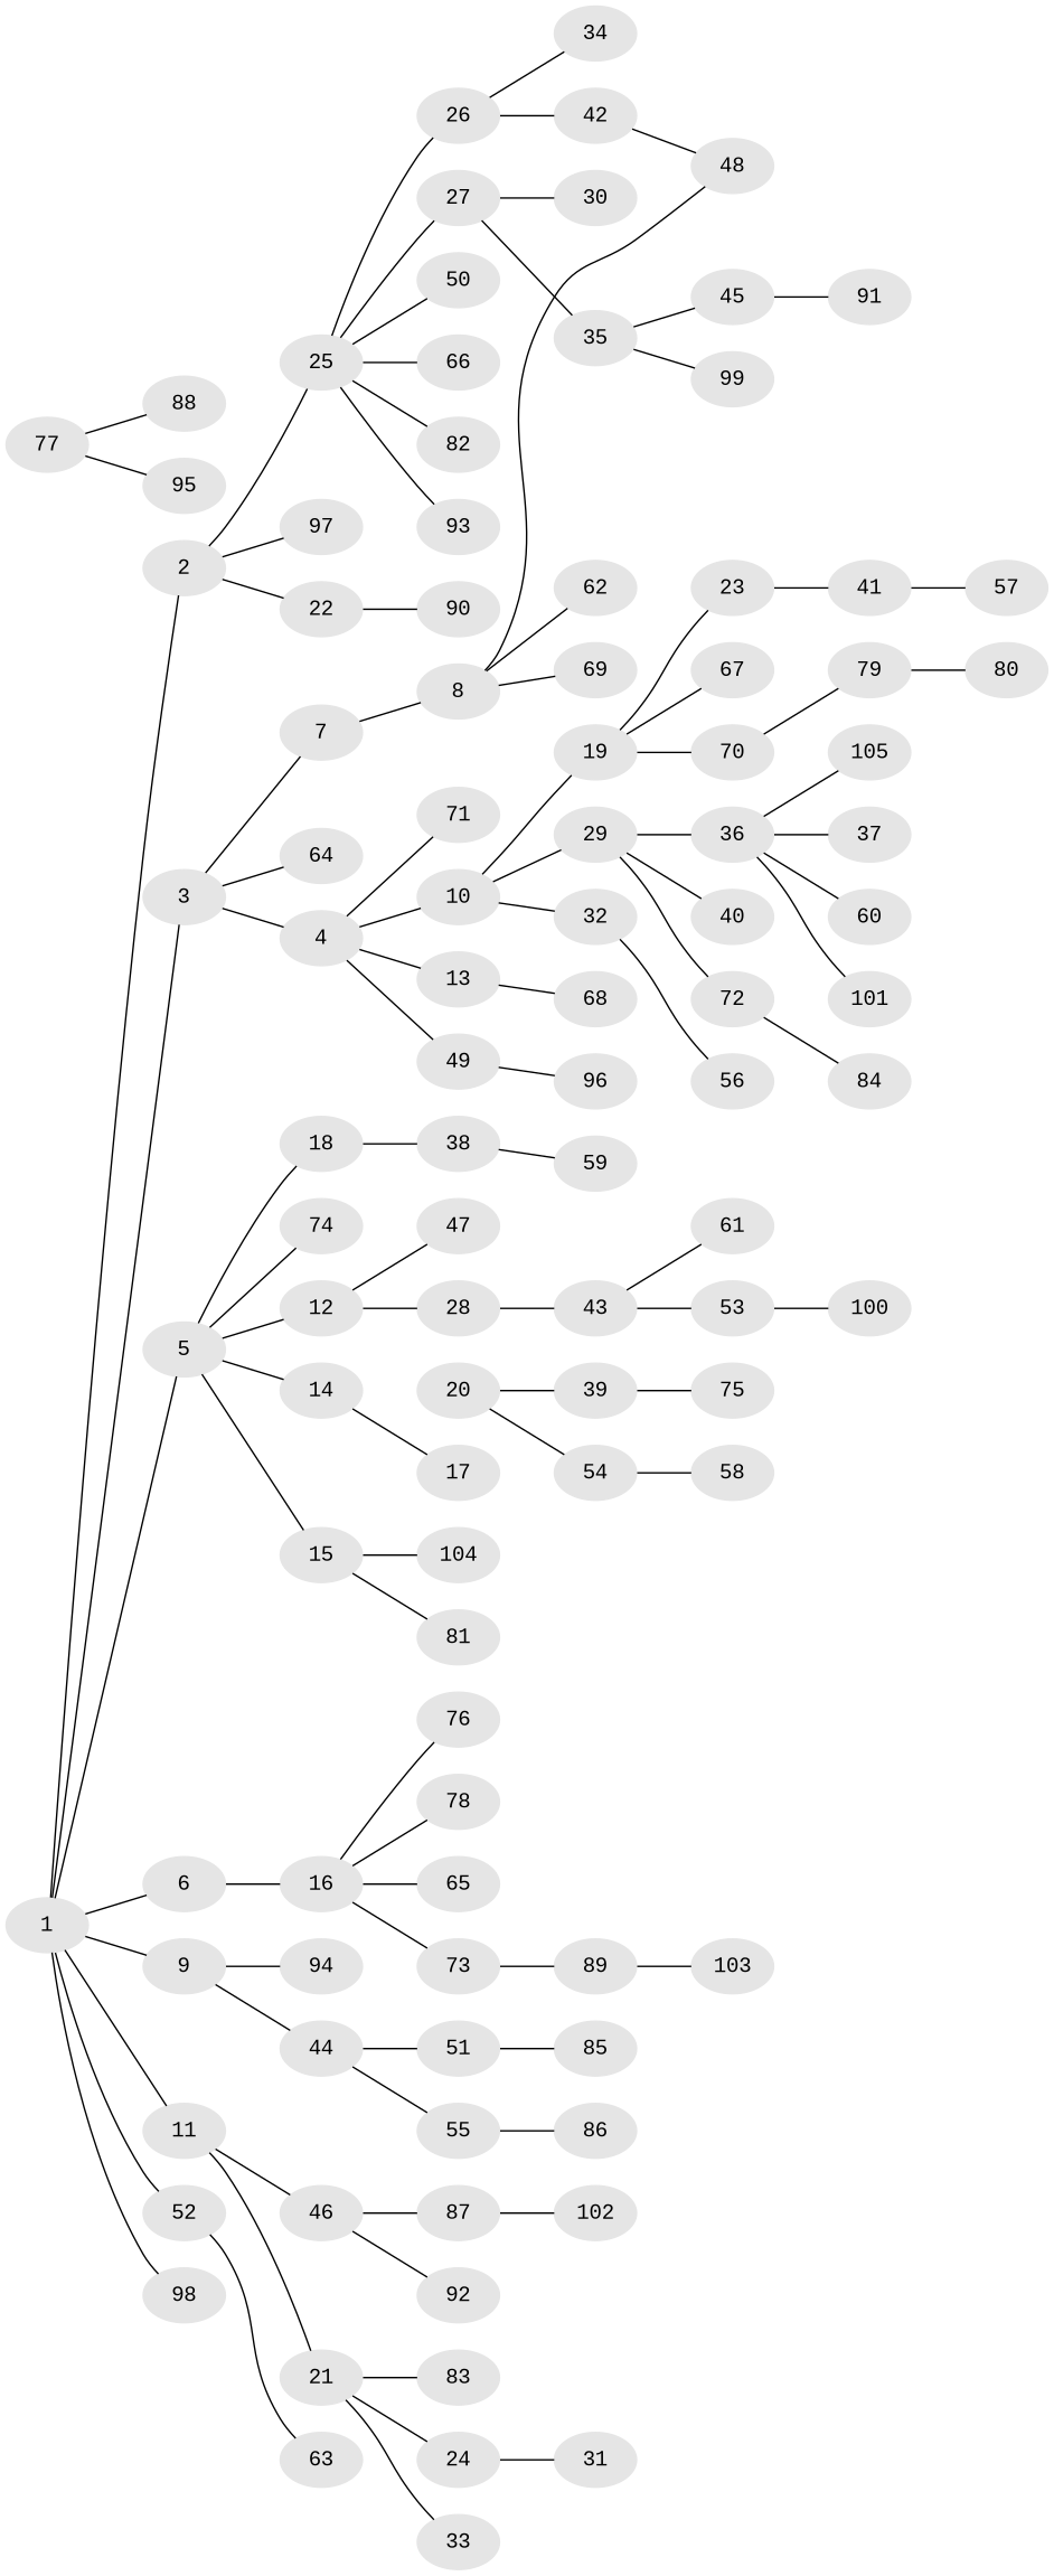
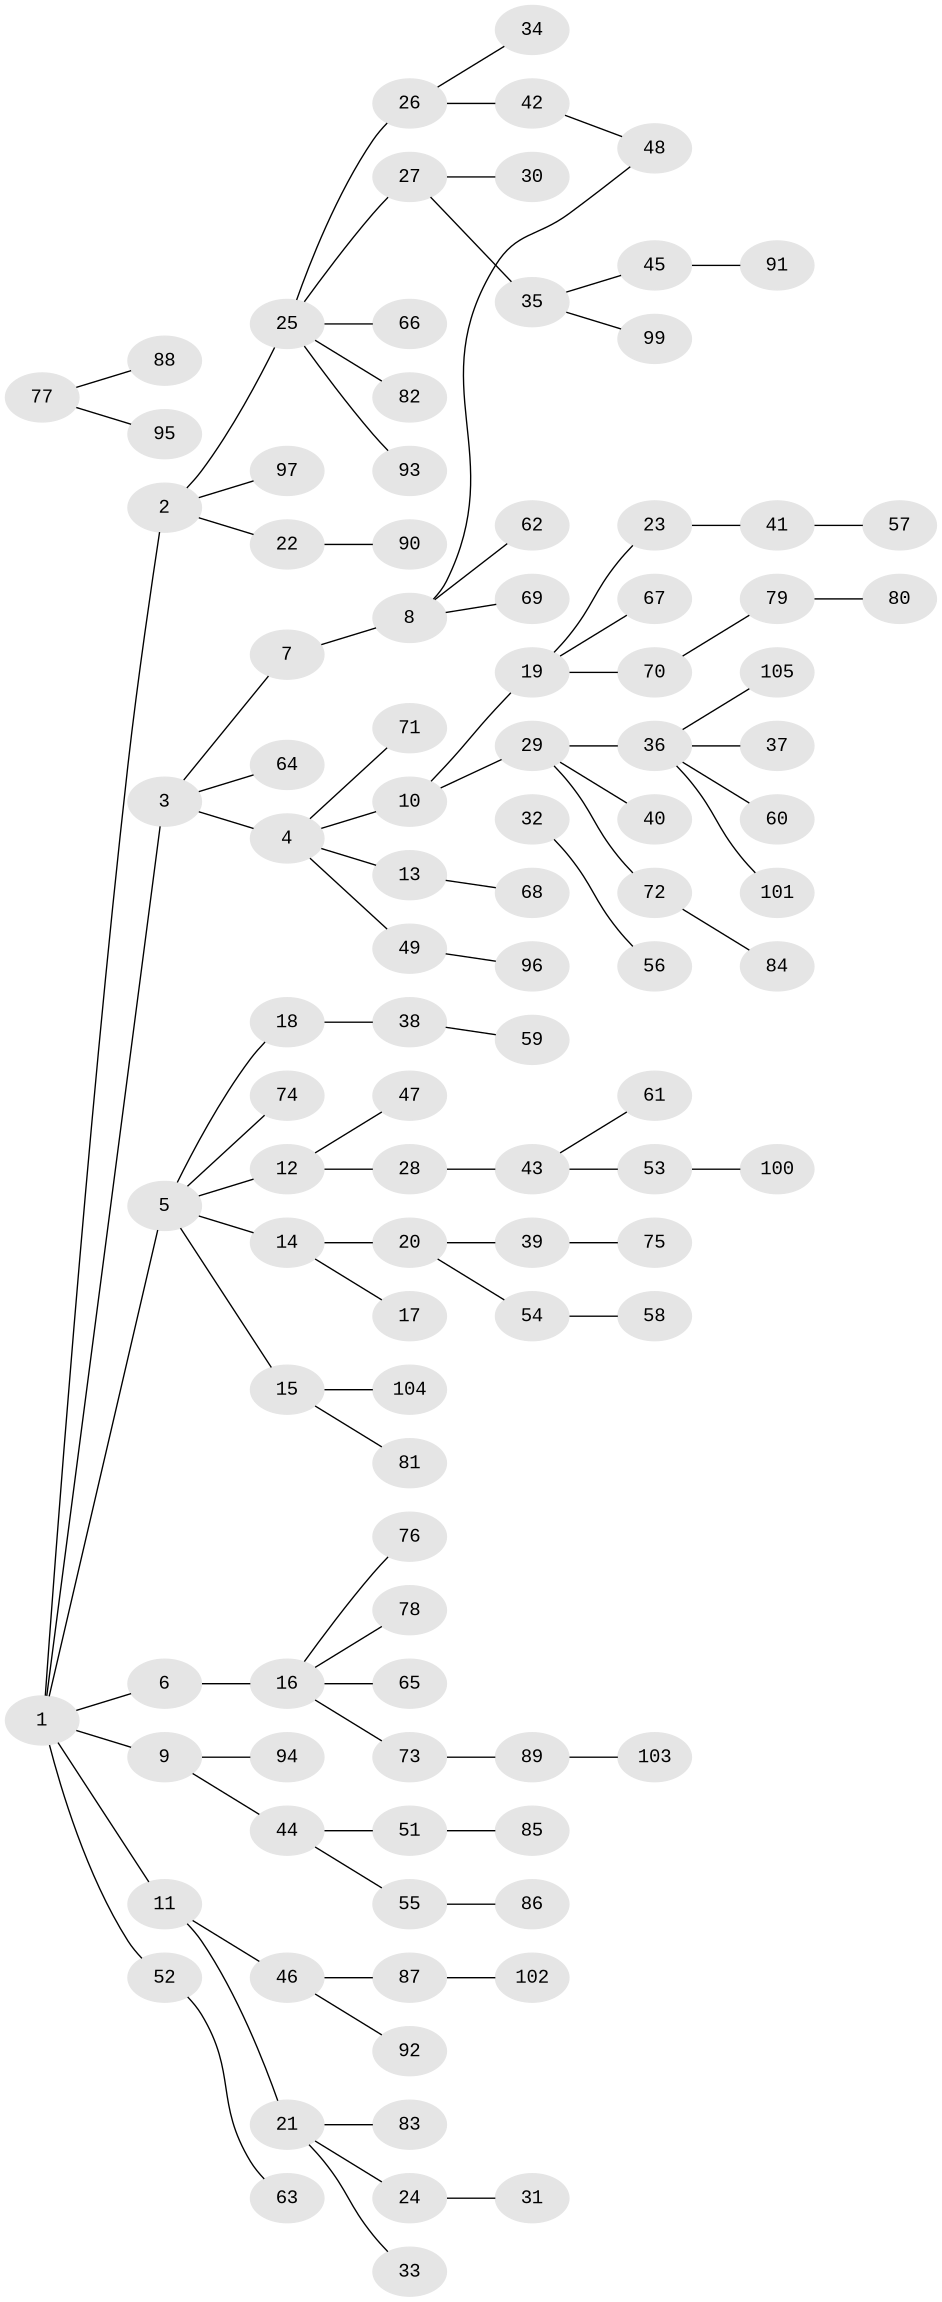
  graph {
    fontname="Liberation Mono"
    rankdir=LR
    node [color=gray90 fontname="Liberation Mono" style=filled]
    edge [fontname="Liberation Mono"]
    1
    2
    3
    5
    6
    9
    11
    52
-   98
    22
    25
    97
    4
    7
    64
    12
    14
    15
    18
    74
    16
    44
    94
    21
    46
    63
    90
    26
    27
-   50
    66
    82
    93
    10
    13
    49
    71
    8
    19
    29
    32
    68
    96
    28
    47
    17
    20
    81
    104
    38
    65
    73
    76
    78
    48
    62
    69
    51
    55
    23
    67
    70
    36
    40
    72
    56
    24
    33
    83
    87
    92
    43
    39
    54
    89
    59
    41
    79
    75
    58
    31
    57
    34
    42
    30
    35
    45
    99
    53
    61
    37
    60
    101
    105
    84
    91
    77
    88
    95
    100
    85
    86
    102
    80
    103
    1 -- 2
    1 -- 3
    1 -- 5
    1 -- 6
    1 -- 9
    1 -- 11
    1 -- 52
-   1 -- 98
    2 -- 22
    2 -- 25
    2 -- 97
    3 -- 4
    3 -- 7
    3 -- 64
    5 -- 12
    5 -- 14
    5 -- 15
    5 -- 18
    5 -- 74
    6 -- 16
    9 -- 44
    9 -- 94
    11 -- 21
    11 -- 46
    52 -- 63
    22 -- 90
    25 -- 26
    25 -- 27
-   25 -- 50
    25 -- 66
    25 -- 82
    25 -- 93
    4 -- 10
    4 -- 13
    4 -- 49
    4 -- 71
    7 -- 8
    12 -- 28
    12 -- 47
    14 -- 17
+   14 -- 20
    15 -- 81
    15 -- 104
    18 -- 38
    16 -- 65
    16 -- 73
    16 -- 76
    16 -- 78
    44 -- 51
    44 -- 55
    21 -- 24
    21 -- 33
    21 -- 83
    46 -- 87
    46 -- 92
    26 -- 34
    26 -- 42
    27 -- 30
    27 -- 35
    10 -- 19
    10 -- 29
-   10 -- 32
    13 -- 68
    49 -- 96
    8 -- 48
    8 -- 62
    8 -- 69
    19 -- 23
    19 -- 67
    19 -- 70
    29 -- 36
    29 -- 40
    29 -- 72
    32 -- 56
    28 -- 43
    20 -- 39
    20 -- 54
    38 -- 59
    73 -- 89
    51 -- 85
    55 -- 86
    23 -- 41
    70 -- 79
    36 -- 37
    36 -- 60
    36 -- 101
    36 -- 105
    72 -- 84
    24 -- 31
    87 -- 102
    43 -- 53
    43 -- 61
    39 -- 75
    54 -- 58
    89 -- 103
    41 -- 57
    79 -- 80
    42 -- 48
    35 -- 45
    35 -- 99
    45 -- 91
    53 -- 100
    77 -- 88
    77 -- 95
  }
